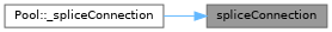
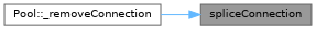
  digraph {
    rankdir=RL
    node [fontname=Helvetica fontsize=10 shape=box style=filled]
    n1 [color=gray40 fillcolor=grey60 fontcolor=black height=0.2 label=spliceConnection width=0.4]
-   n2 [color=grey40 fillcolor=white height=0.2 label="Pool::_spliceConnection" width=0.4]
+   n2 [color=grey40 fillcolor=white height=0.2 label="Pool::_removeConnection" width=0.4]
    n1 -> n2 [color=steelblue1 dir=back fontname=Helvetica fontsize=10 labelfontname=Helvetica labelfontsize=10 style=solid]
  }
